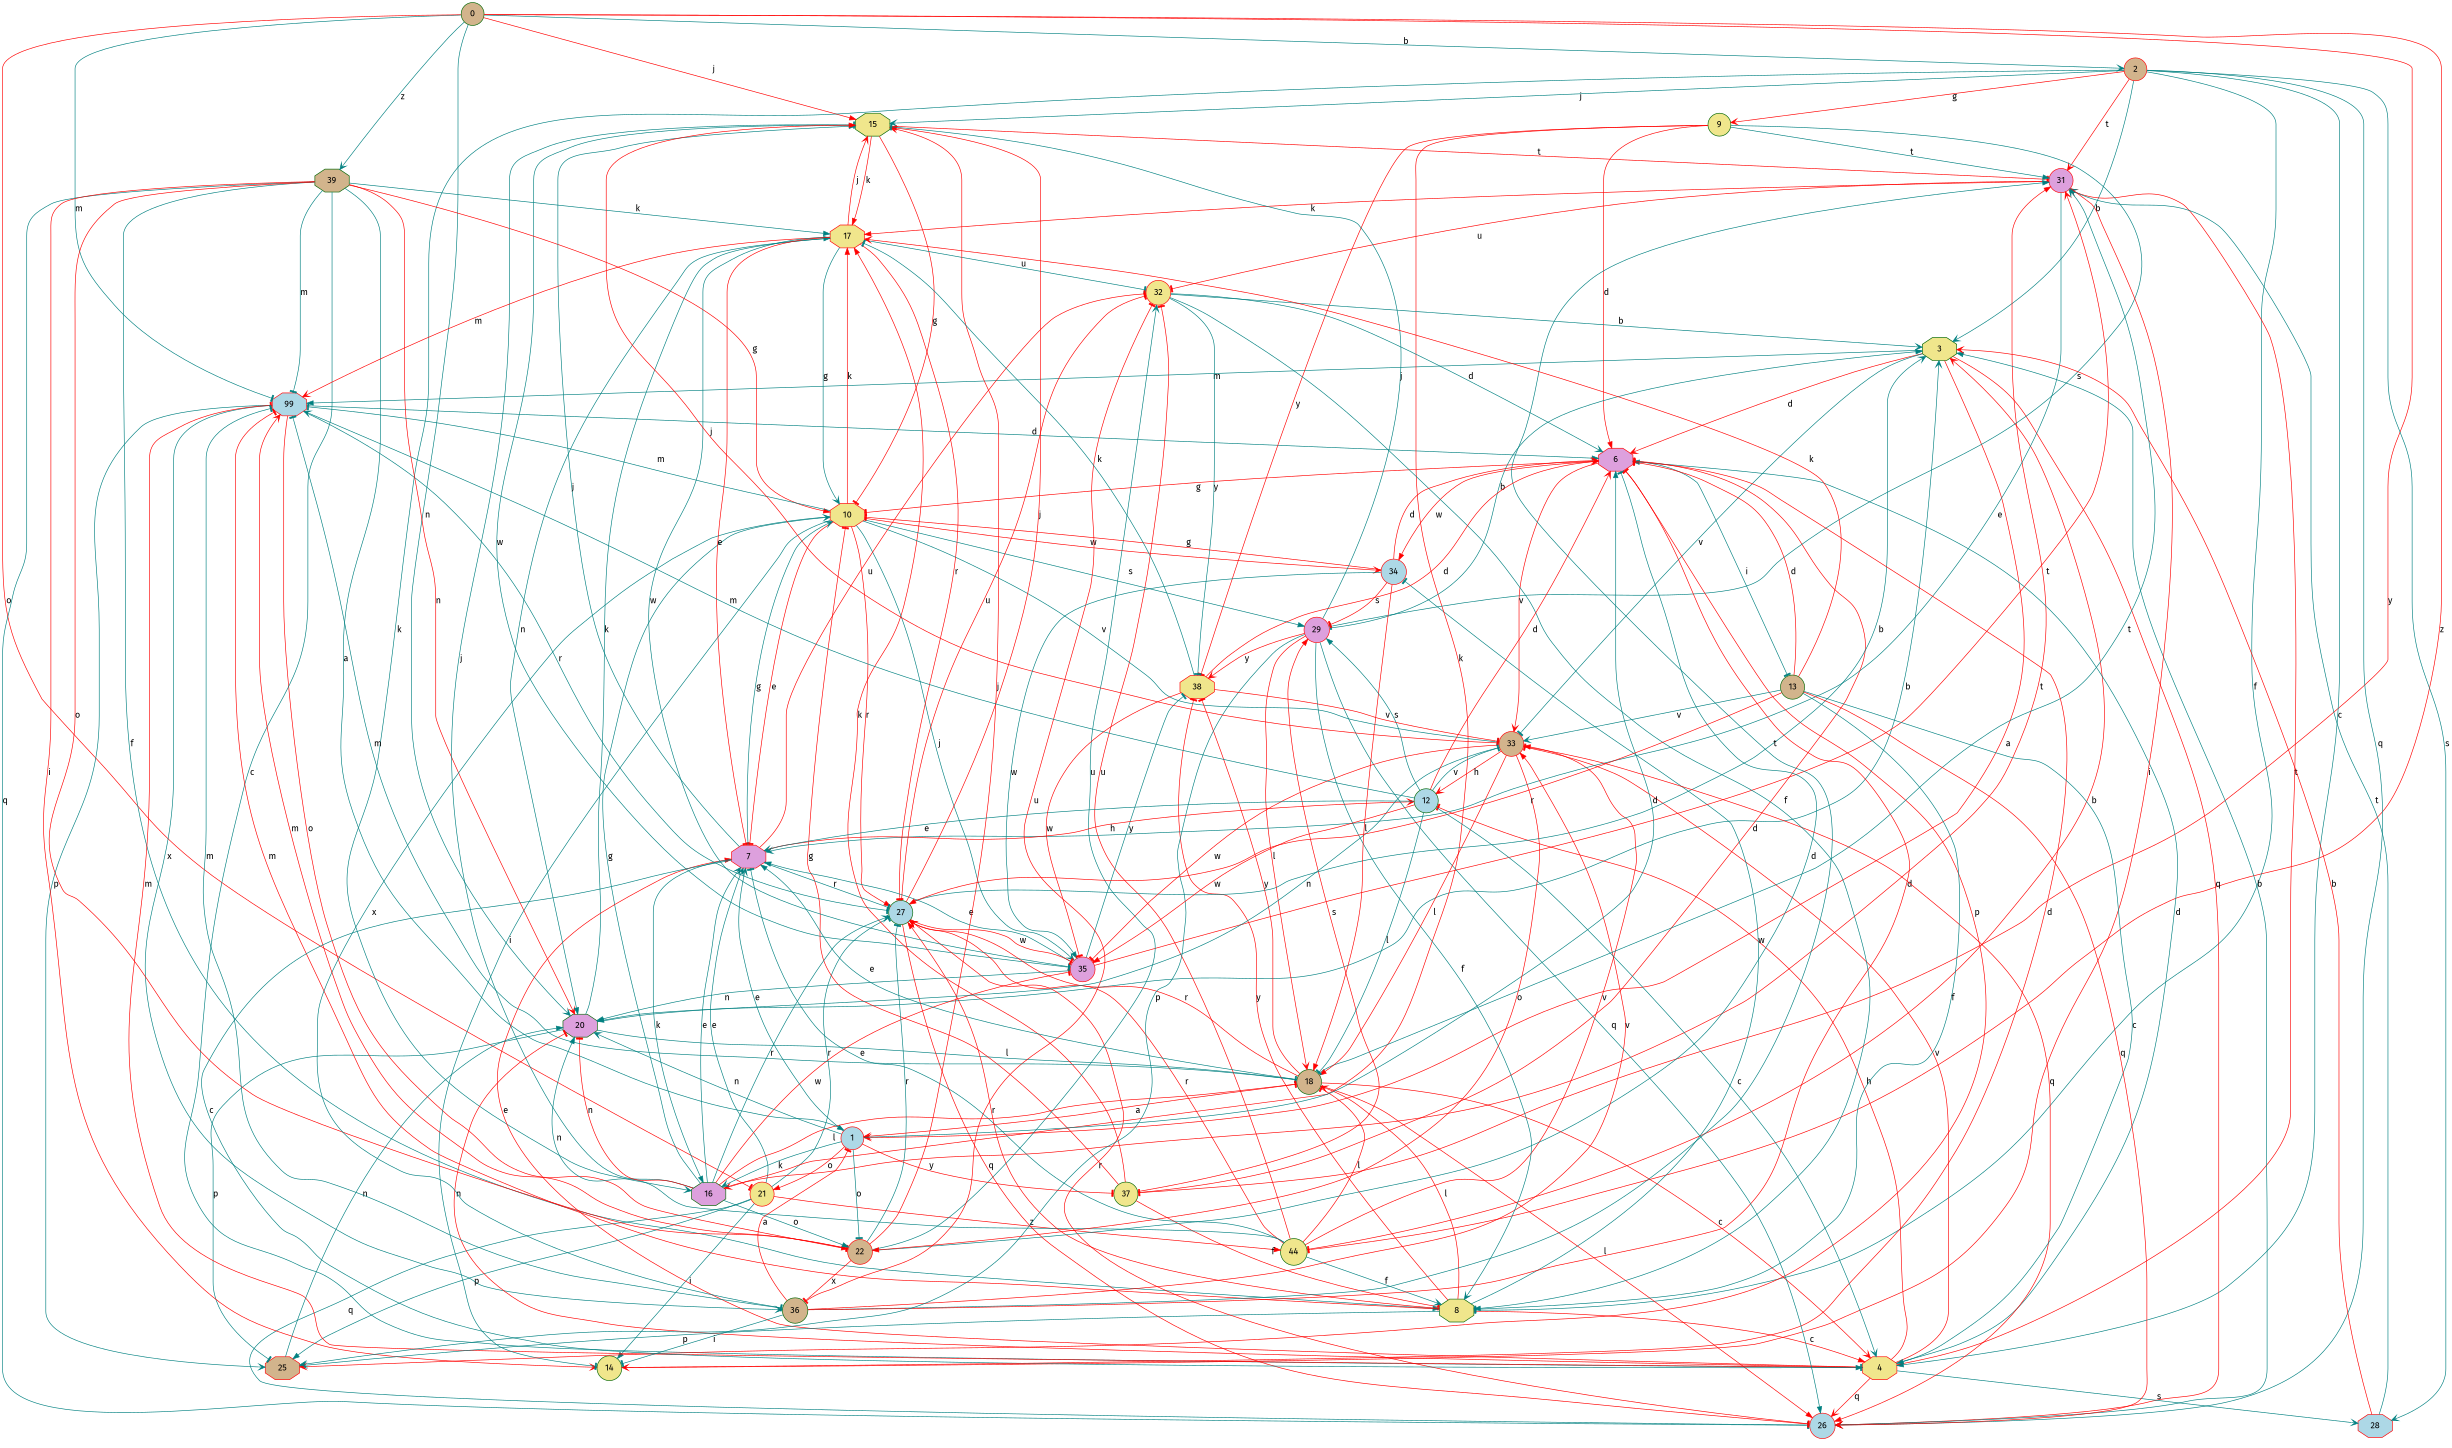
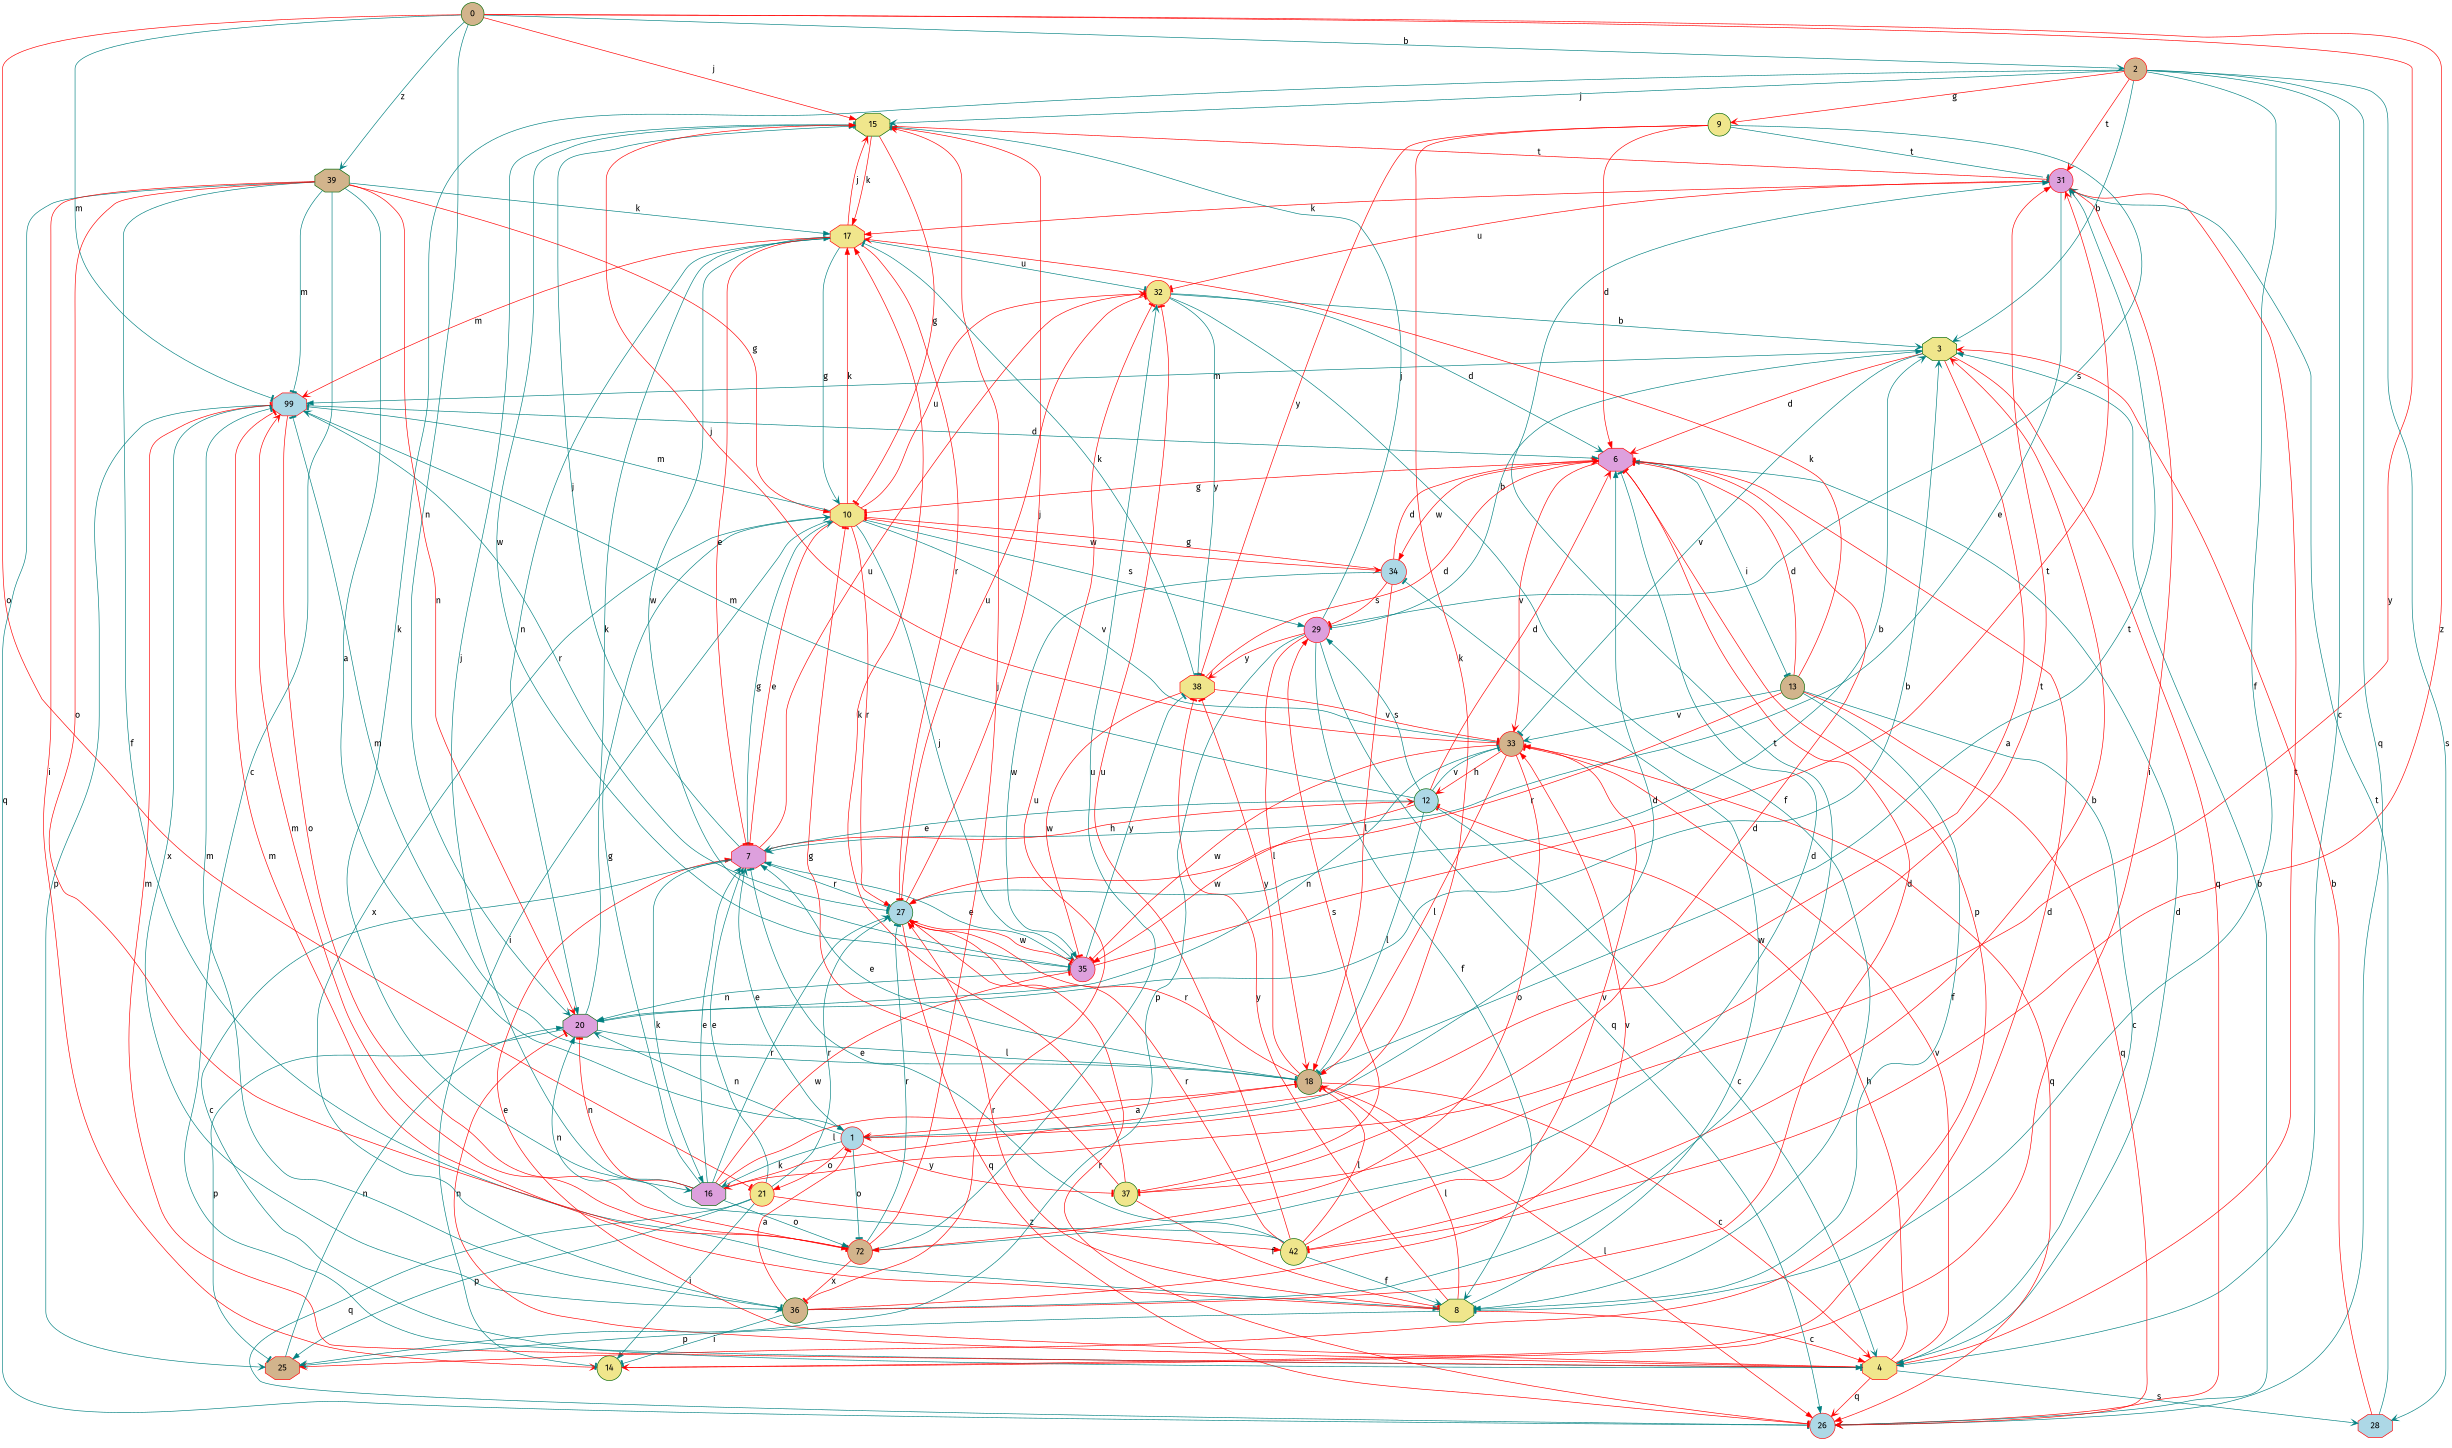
  strict digraph {
    fontname="Fira Sans"
    node [color=red fillcolor=khaki fontname="Fira Sans" shape=circle style=filled]
    edge [arrowhead=tee color=red fontname="Fira Sans"]
    0 [color=darkgreen fillcolor=tan]
    2 [fillcolor=tan]
    15 [color=darkgreen shape=octagon]
    n4 [fillcolor=lightblue label=99 shape=octagon]
    20 [color=darkgreen fillcolor=plum shape=octagon]
    21
    37 [color=darkgreen]
    39 [color=darkgreen fillcolor=tan shape=octagon]
-   42 [color=darkgreen label=44]
+   42 [color=darkgreen]
    16 [color=darkgreen fillcolor=plum shape=octagon]
    3 [color=darkgreen shape=octagon]
    4 [shape=octagon]
    8 [color=darkgreen shape=octagon]
    9 [color=darkgreen]
    26 [fillcolor=lightblue]
    28 [fillcolor=lightblue shape=octagon]
    31 [fillcolor=plum]
    10 [shape=octagon]
    17 [shape=octagon]
    35 [fillcolor=plum]
    6 [fillcolor=plum shape=octagon]
-   22 [fillcolor=tan]
+   22 [fillcolor=tan label=72]
    25 [fillcolor=tan shape=octagon]
    27 [color=darkgreen fillcolor=lightblue]
    36 [color=darkgreen fillcolor=tan]
    18 [color=darkgreen fillcolor=tan]
    7 [fillcolor=plum shape=octagon]
    14 [color=darkgreen]
    29 [fillcolor=plum]
    1 [fillcolor=lightblue]
    33 [fillcolor=tan]
    32
    13 [color=darkgreen fillcolor=tan]
    34 [fillcolor=lightblue]
    12 [color=darkgreen fillcolor=lightblue]
    38 [shape=octagon]
    0 -> 2 [arrowhead=vee color=teal label=b]
    0 -> 15 [arrowhead=normal label=j]
    0 -> n4 [color=teal label=m]
    0 -> 20 [arrowhead=vee color=teal label=n]
    0 -> 21 [label=o]
    0 -> 37 [label=y]
    0 -> 39 [arrowhead=vee color=teal label=z]
    0 -> 42 [label=z]
    2 -> 15 [arrowhead=vee color=teal label=j]
    2 -> 16 [arrowhead=vee color=teal label=k]
    2 -> 3 [arrowhead=vee color=teal label=b]
    2 -> 4 [arrowhead=normal color=teal label=c]
    2 -> 8 [color=teal label=f]
    2 -> 9 [arrowhead=vee label=g]
    2 -> 26 [arrowhead=vee color=teal label=q]
    2 -> 28 [arrowhead=vee color=teal label=s]
    2 -> 31 [arrowhead=vee label=t]
    15 -> 31 [label=t]
    15 -> 10 [label=g]
    15 -> 17 [arrowhead=normal label=k]
    15 -> 35 [color=teal label=w]
    n4 -> 6 [arrowhead=normal color=teal label=d]
    n4 -> 22 [arrowhead=normal label=o]
    n4 -> 25 [arrowhead=vee color=teal label=p]
    n4 -> 27 [color=teal label=r]
    n4 -> 36 [arrowhead=vee color=teal label=x]
    20 -> 3 [arrowhead=vee color=teal label=b]
    20 -> 17 [arrowhead=normal color=teal label=k]
    20 -> 25 [color=teal label=p]
    20 -> 18 [color=teal label=l]
    21 -> 42 [arrowhead=normal label=z]
    21 -> 26 [color=teal label=q]
    21 -> 25 [arrowhead=normal color=teal label=p]
    21 -> 27 [color=teal label=r]
    21 -> 7 [arrowhead=vee color=teal label=e]
    21 -> 14 [arrowhead=normal color=teal label=i]
    37 -> 8 [label=f]
    37 -> 10 [label=g]
    37 -> 17 [arrowhead=normal label=k]
    37 -> 6 [label=d]
    37 -> 29 [arrowhead=normal label=s]
    39 -> n4 [color=teal label=m]
    39 -> 20 [arrowhead=vee label=n]
    39 -> 4 [color=teal label=c]
    39 -> 8 [arrowhead=normal color=teal label=f]
    39 -> 26 [color=teal label=q]
    39 -> 10 [arrowhead=normal label=g]
    39 -> 17 [arrowhead=normal color=teal label=k]
    39 -> 22 [label=o]
    39 -> 14 [arrowhead=vee label=i]
    39 -> 1 [arrowhead=normal color=teal label=a]
    42 -> 20 [arrowhead=normal color=teal label=n]
    42 -> 3 [arrowhead=vee label=b]
    42 -> 8 [arrowhead=vee color=teal label=f]
    42 -> 27 [arrowhead=vee label=r]
    42 -> 18 [label=l]
    42 -> 7 [color=teal label=e]
    42 -> 33 [arrowhead=normal label=v]
    42 -> 32 [label=u]
    16 -> 15 [color=teal label=j]
    16 -> 20 [label=n]
    16 -> 31 [arrowhead=normal label=t]
    16 -> 10 [arrowhead=vee color=teal label=g]
    16 -> 35 [label=w]
    16 -> 22 [arrowhead=normal color=teal label=o]
    16 -> 27 [arrowhead=vee color=teal label=r]
    16 -> 18 [label=l]
    16 -> 7 [arrowhead=vee color=teal label=e]
    3 -> n4 [arrowhead=normal color=teal label=m]
    3 -> 26 [arrowhead=vee label=q]
    3 -> 6 [arrowhead=vee label=d]
    3 -> 1 [arrowhead=vee label=a]
    3 -> 33 [color=teal label=v]
    4 -> n4 [label=m]
    4 -> 20 [label=n]
    4 -> 26 [arrowhead=vee label=q]
    4 -> 28 [arrowhead=vee color=teal label=s]
    4 -> 31 [arrowhead=vee label=t]
    4 -> 6 [arrowhead=normal color=teal label=d]
    4 -> 7 [arrowhead=normal label=e]
    4 -> 33 [label=v]
    4 -> 12 [label=h]
    8 -> n4 [label=m]
    8 -> 4 [arrowhead=normal label=c]
    8 -> 25 [arrowhead=vee color=teal label=p]
    8 -> 27 [arrowhead=normal label=r]
    8 -> 18 [arrowhead=vee label=l]
    8 -> 34 [color=teal label=w]
    8 -> 38 [label=y]
    9 -> 16 [arrowhead=vee label=k]
-   9 -> 31 [arrowhead=normal color=teal label=t]
+   9 -> 31 [color=teal label=t]
    9 -> 6 [arrowhead=normal label=d]
    9 -> 29 [color=teal label=s]
    9 -> 38 [label=y]
    26 -> 3 [arrowhead=normal color=teal label=b]
    26 -> 27 [arrowhead=vee label=r]
    28 -> 3 [arrowhead=vee label=b]
    28 -> 31 [arrowhead=vee color=teal label=t]
    31 -> 17 [arrowhead=normal label=k]
    31 -> 7 [arrowhead=vee color=teal label=e]
    31 -> 14 [arrowhead=vee label=i]
    31 -> 32 [label=u]
    10 -> n4 [color=teal label=m]
    10 -> 17 [arrowhead=normal label=k]
    10 -> 35 [arrowhead=vee color=teal label=j]
    10 -> 27 [arrowhead=normal label=r]
    10 -> 36 [color=teal label=x]
    10 -> 7 [label=e]
    10 -> 14 [color=teal label=i]
    10 -> 29 [arrowhead=normal color=teal label=s]
    10 -> 33 [color=teal label=v]
+   10 -> 32 [arrowhead=vee label=u]
    10 -> 34 [arrowhead=vee label=w]
    17 -> 15 [arrowhead=vee label=j]
    17 -> n4 [arrowhead=vee label=m]
    17 -> 20 [arrowhead=normal color=teal label=n]
    17 -> 10 [arrowhead=vee color=teal label=g]
    17 -> 35 [color=teal label=w]
    17 -> 27 [label=r]
    17 -> 7 [label=e]
    17 -> 32 [color=teal label=u]
    35 -> 20 [arrowhead=normal color=teal label=n]
    35 -> 31 [arrowhead=vee label=t]
    35 -> 7 [arrowhead=normal color=teal label=e]
    35 -> 38 [color=teal label=y]
    6 -> 10 [label=g]
    6 -> 25 [arrowhead=vee label=p]
    6 -> 33 [arrowhead=vee label=v]
    6 -> 13 [color=teal label=i]
    6 -> 34 [arrowhead=normal label=w]
    22 -> 15 [arrowhead=vee label=j]
    22 -> n4 [arrowhead=vee label=m]
    22 -> 6 [color=teal label=d]
    22 -> 27 [color=teal label=r]
    22 -> 36 [label=x]
    22 -> 32 [arrowhead=vee color=teal label=u]
    25 -> 20 [arrowhead=normal color=teal label=n]
    27 -> 15 [arrowhead=normal label=j]
    27 -> 3 [arrowhead=vee color=teal label=b]
    27 -> 26 [label=q]
    27 -> 35 [label=w]
    27 -> 32 [label=u]
    36 -> n4 [color=teal label=m]
    36 -> 31 [arrowhead=normal color=teal label=t]
    36 -> 6 [label=d]
    36 -> 14 [color=teal label=i]
    36 -> 1 [label=a]
    36 -> 33 [arrowhead=normal label=v]
    36 -> 32 [label=u]
    18 -> n4 [color=teal label=m]
    18 -> 4 [arrowhead=vee label=c]
    18 -> 26 [arrowhead=normal label=l]
    18 -> 31 [arrowhead=vee color=teal label=t]
    18 -> 27 [arrowhead=vee label=r]
    18 -> 7 [arrowhead=normal color=teal label=e]
    18 -> 1 [arrowhead=vee label=a]
    18 -> 38 [label=y]
    7 -> 15 [arrowhead=normal color=teal label=j]
    7 -> 16 [arrowhead=normal color=teal label=k]
    7 -> 4 [arrowhead=normal color=teal label=c]
    7 -> 10 [arrowhead=vee color=teal label=g]
    7 -> 27 [color=teal label=r]
    7 -> 32 [label=u]
    7 -> 12 [arrowhead=vee label=h]
    14 -> 6 [label=d]
    29 -> 15 [color=teal label=j]
    29 -> 3 [arrowhead=normal color=teal label=b]
    29 -> 8 [arrowhead=vee color=teal label=f]
    29 -> 26 [arrowhead=normal color=teal label=q]
    29 -> 25 [arrowhead=vee color=teal label=p]
    29 -> 18 [arrowhead=vee label=l]
    29 -> 38 [arrowhead=vee label=y]
    1 -> 20 [arrowhead=vee color=teal label=n]
    1 -> 21 [arrowhead=normal label=o]
    1 -> 37 [label=y]
    1 -> 16 [arrowhead=vee color=teal label=k]
    1 -> 6 [arrowhead=normal color=teal label=d]
    1 -> 22 [color=teal label=o]
    1 -> 7 [arrowhead=vee color=teal label=e]
    33 -> 15 [arrowhead=normal label=j]
    33 -> 20 [arrowhead=normal color=teal label=n]
    33 -> 26 [arrowhead=normal label=q]
    33 -> 35 [label=w]
    33 -> 22 [arrowhead=normal label=o]
    33 -> 18 [arrowhead=normal label=l]
    33 -> 12 [arrowhead=vee label=h]
    32 -> 3 [arrowhead=vee color=teal label=b]
    32 -> 8 [arrowhead=normal color=teal label=f]
    32 -> 6 [arrowhead=vee color=teal label=d]
    32 -> 38 [color=teal label=y]
    13 -> 4 [arrowhead=normal color=teal label=c]
    13 -> 8 [color=teal label=f]
    13 -> 26 [arrowhead=vee label=q]
    13 -> 17 [arrowhead=vee label=k]
    13 -> 6 [label=d]
    13 -> 27 [arrowhead=normal label=r]
    13 -> 33 [arrowhead=vee color=teal label=v]
    34 -> 10 [label=g]
    34 -> 35 [arrowhead=normal color=teal label=w]
    34 -> 6 [arrowhead=vee label=d]
    34 -> 18 [arrowhead=normal label=l]
    34 -> 29 [label=s]
    12 -> n4 [arrowhead=vee color=teal label=m]
    12 -> 4 [arrowhead=vee color=teal label=c]
    12 -> 35 [arrowhead=normal label=w]
    12 -> 6 [arrowhead=vee label=d]
    12 -> 18 [color=teal label=l]
    12 -> 7 [arrowhead=vee color=teal label=e]
    12 -> 29 [arrowhead=normal color=teal label=s]
    12 -> 33 [color=teal label=v]
    38 -> 17 [color=teal label=k]
    38 -> 35 [label=w]
    38 -> 6 [arrowhead=vee label=d]
    38 -> 33 [label=v]
  }
